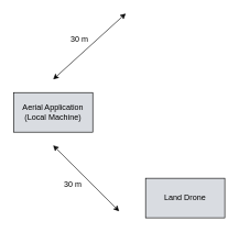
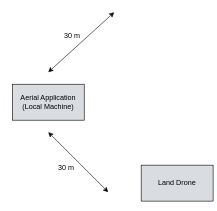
  <mxCell id="0" />
  <mxCell id="1" parent="0" />
  <mxCell id="2" value="Aerial Application&lt;br&gt;(Local Machine)" style="rounded=0;whiteSpace=wrap;html=1;fillColor=#D9DCE1;" vertex="1" parent="1"><mxGeometry x="20" y="140" width="120" height="60" as="geometry" /></mxCell>
  <mxCell id="3" value="" style="shape=image;verticalLabelPosition=bottom;labelBackgroundColor=#ffffff;verticalAlign=top;aspect=fixed;imageAspect=0;image=https://assets.stickpng.com/images/580b585b2edbce24c47b2488.png;rotation=45;" vertex="1" parent="1"><mxGeometry x="140" y="60" width="80" height="80" as="geometry" /></mxCell>
  <mxCell id="4" value="" style="shape=image;verticalLabelPosition=bottom;labelBackgroundColor=#ffffff;verticalAlign=top;aspect=fixed;imageAspect=0;image=https://assets.stickpng.com/images/580b585b2edbce24c47b2488.png;rotation=129;" vertex="1" parent="1"><mxGeometry x="140" y="200" width="80" height="80" as="geometry" /></mxCell>
- <mxCell id="5" value="Land Drone" style="rounded=0;whiteSpace=wrap;html=1;fillColor=#D9DCE1;" vertex="1" parent="1"><mxGeometry x="220" y="270" width="120" height="60" as="geometry" /></mxCell>
+ <mxCell id="5" value="Land Drone" style="rounded=0;whiteSpace=wrap;html=1;fillColor=#D9DCE1;" vertex="1" parent="1"><mxGeometry x="235" y="275" width="120" height="60" as="geometry" /></mxCell>
  <mxCell id="6" value="" style="endArrow=classic;startArrow=classic;html=1;" edge="1" parent="1"><mxGeometry width="50" height="50" relative="1" as="geometry"><mxPoint x="80" y="120" as="sourcePoint" /><mxPoint x="190" y="20" as="targetPoint" /></mxGeometry></mxCell>
  <mxCell id="7" value="" style="endArrow=classic;startArrow=classic;html=1;" edge="1" parent="1"><mxGeometry width="50" height="50" relative="1" as="geometry"><mxPoint x="180" y="320" as="sourcePoint" /><mxPoint x="80" y="220" as="targetPoint" /></mxGeometry></mxCell>
  <mxCell id="8" value="30 m" style="text;html=1;strokeColor=none;fillColor=none;align=center;verticalAlign=middle;whiteSpace=wrap;rounded=0;" vertex="1" parent="1"><mxGeometry x="100" y="50" width="40" height="20" as="geometry" /></mxCell>
  <mxCell id="9" value="30 m" style="text;html=1;strokeColor=none;fillColor=none;align=center;verticalAlign=middle;whiteSpace=wrap;rounded=0;" vertex="1" parent="1"><mxGeometry x="90" y="270" width="40" height="20" as="geometry" /></mxCell>
